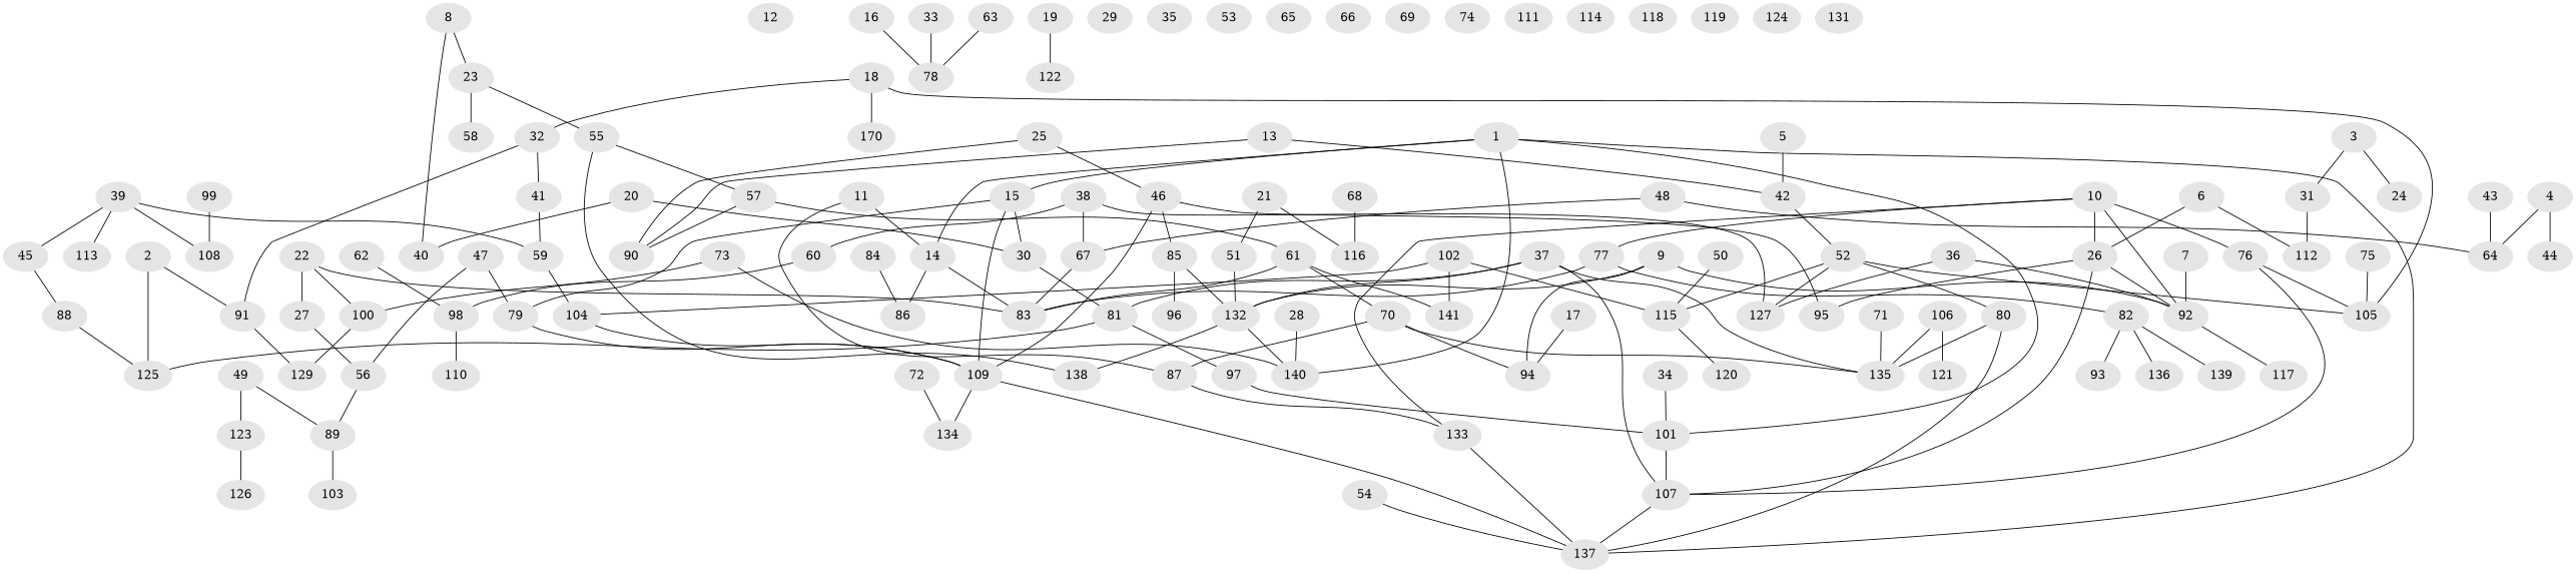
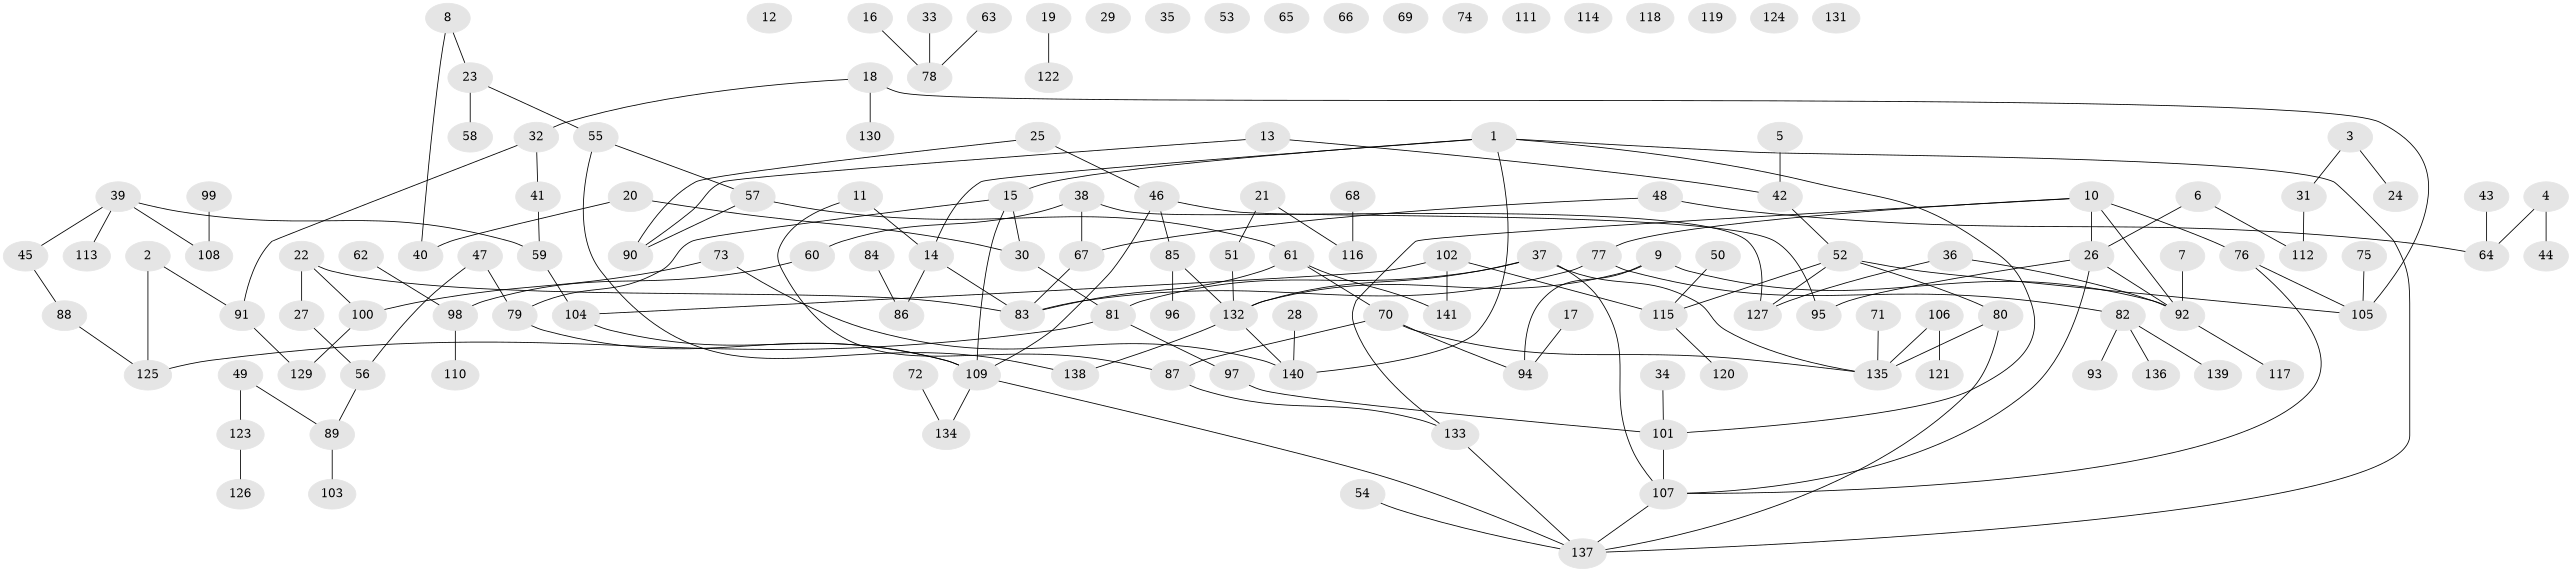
  graph {
    node [color=gray90 style=filled]
    1
    14
    15
    101
    137
    140
    83
    86
    30
    79
    109
    107
    2
    91
    125
    129
    3
    24
    31
    112
    4
    44
    64
    5
    42
    52
    6
    26
    92
    95
    7
    117
    8
    23
    40
    55
    58
    9
    94
    132
    138
    10
    76
    77
    133
    105
    82
    11
    87
    12
    13
    90
    81
    134
    16
    78
    17
    18
    32
-   130 [label=170]
+   130
    41
    19
    122
    20
    21
    51
    116
    22
    27
    100
    56
    57
    25
    46
    85
    89
    28
    29
    97
    59
    33
    34
    35
    36
    127
    37
    135
    38
    60
    67
    98
    39
    45
    108
    113
    88
    104
    115
    80
    43
    96
    47
    48
    49
    123
    103
    126
    50
    120
    53
    54
    61
    70
    141
    110
    62
    63
    65
    66
    68
    69
    71
    72
    73
    74
    75
    93
    136
    139
    84
    99
    102
    106
    121
    111
    114
    118
    119
    124
    131
    1 -- 14
    1 -- 15
    1 -- 101
    1 -- 137
    1 -- 140
    14 -- 83
    14 -- 86
    15 -- 30
    15 -- 79
    15 -- 109
    101 -- 107
    30 -- 81
    79 -- 109
    109 -- 137
    109 -- 134
    107 -- 137
    2 -- 91
    2 -- 125
    91 -- 129
    3 -- 24
    3 -- 31
    31 -- 112
    4 -- 44
    4 -- 64
    5 -- 42
    42 -- 52
    52 -- 105
    52 -- 127
    52 -- 115
    52 -- 80
    6 -- 112
    6 -- 26
    26 -- 107
    26 -- 92
    26 -- 95
    92 -- 117
    7 -- 92
    8 -- 23
    8 -- 40
    23 -- 55
    23 -- 58
    55 -- 138
    55 -- 57
    9 -- 92
    9 -- 94
    9 -- 132
    132 -- 140
    132 -- 138
    10 -- 26
    10 -- 92
    10 -- 76
    10 -- 77
    10 -- 133
    76 -- 107
    76 -- 105
    77 -- 83
    77 -- 82
    133 -- 137
    82 -- 93
    82 -- 136
    82 -- 139
    11 -- 14
    11 -- 87
    87 -- 133
    13 -- 42
    13 -- 90
    81 -- 125
    81 -- 97
    16 -- 78
    17 -- 94
    18 -- 105
    18 -- 32
    18 -- 130
    32 -- 91
    32 -- 41
    41 -- 59
    19 -- 122
    20 -- 30
    20 -- 40
    21 -- 51
    21 -- 116
    51 -- 132
    22 -- 83
    22 -- 27
    22 -- 100
    27 -- 56
    100 -- 129
    56 -- 89
    57 -- 90
    57 -- 61
    25 -- 90
    25 -- 46
    46 -- 109
    46 -- 95
    46 -- 85
    85 -- 132
    85 -- 96
    89 -- 103
    28 -- 140
    97 -- 101
    59 -- 104
    33 -- 78
    34 -- 101
    36 -- 92
    36 -- 127
    37 -- 107
    37 -- 132
    37 -- 81
    37 -- 135
    38 -- 127
    38 -- 60
    38 -- 67
    60 -- 98
    67 -- 83
    98 -- 110
    39 -- 59
    39 -- 45
    39 -- 108
    39 -- 113
    45 -- 88
    88 -- 125
    104 -- 109
    115 -- 120
    80 -- 137
    80 -- 135
    43 -- 64
    47 -- 79
    47 -- 56
    48 -- 64
    48 -- 67
    49 -- 89
    49 -- 123
    123 -- 126
    50 -- 115
    54 -- 137
    61 -- 83
    61 -- 70
    61 -- 141
    70 -- 94
    70 -- 87
    70 -- 135
    62 -- 98
    63 -- 78
    68 -- 116
    71 -- 135
    72 -- 134
    73 -- 140
    73 -- 100
    75 -- 105
    84 -- 86
    99 -- 108
    102 -- 104
    102 -- 115
    102 -- 141
    106 -- 135
    106 -- 121
  }
